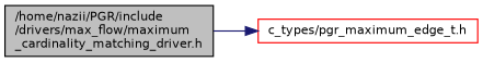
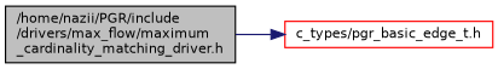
  digraph {
    rankdir=LR
    node [fontname=Helvetica fontsize=10 shape=record style=filled]
    n1 [color=black fillcolor=grey75 fontcolor=black height=0.2 label="/home/nazii/PGR/include\l/drivers/max_flow/maximum\l_cardinality_matching_driver.h" width=0.4]
-   n2 [color=red fillcolor=white height=0.2 label="c_types/pgr_maximum_edge_t.h" width=0.4]
+   n2 [color=red fillcolor=white height=0.2 label="c_types/pgr_basic_edge_t.h" width=0.4]
    n1 -> n2 [color=midnightblue fontname=Helvetica fontsize=10 labelfontname=Helvetica labelfontsize=10 style=solid]
  }
